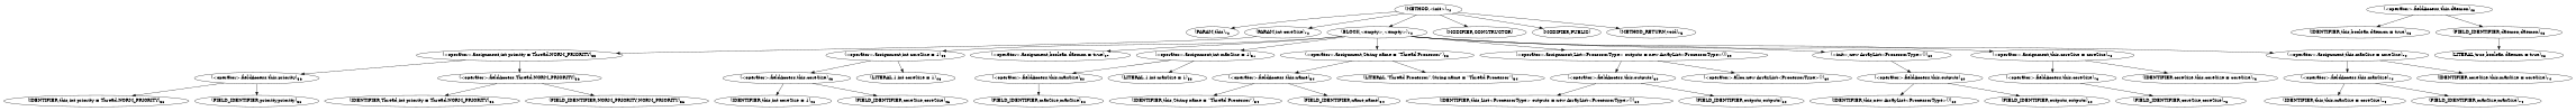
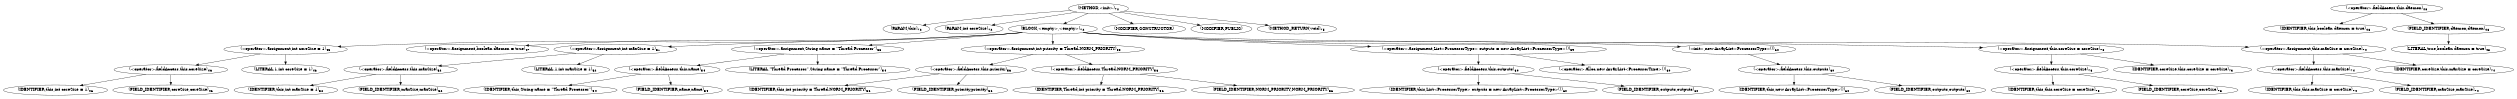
  digraph {
    n1 [label=<(METHOD,&lt;init&gt;)<SUB>72</SUB>>]
    n2 [label=<(PARAM,this)<SUB>72</SUB>>]
    n3 [label=<(PARAM,int coreSize)<SUB>72</SUB>>]
    n4 [label=<(BLOCK,&lt;empty&gt;,&lt;empty&gt;)<SUB>72</SUB>>]
    n5 [label=<(MODIFIER,CONSTRUCTOR)>]
    n6 [label=<(MODIFIER,PUBLIC)>]
    n7 [label=<(METHOD_RETURN,void)<SUB>75</SUB>>]
    n8 [label=<(&lt;operator&gt;.assignment,int coreSize = 1)<SUB>45</SUB>>]
    n9 [label=<(&lt;operator&gt;.assignment,boolean daemon = true)<SUB>47</SUB>>]
    n10 [label=<(&lt;operator&gt;.assignment,int maxSize = 1)<SUB>51</SUB>>]
    n11 [label=<(&lt;operator&gt;.assignment,String name = &quot;Thread Processor&quot;)<SUB>53</SUB>>]
    n12 [label=<(&lt;operator&gt;.assignment,int priority = Thread.NORM_PRIORITY)<SUB>55</SUB>>]
    n13 [label=<(&lt;operator&gt;.assignment,List&lt;ProcessorType&gt; outputs = new ArrayList&lt;ProcessorType&gt;())<SUB>59</SUB>>]
    n14 [label=<(&lt;init&gt;,new ArrayList&lt;ProcessorType&gt;())<SUB>60</SUB>>]
    n15 [label=<(&lt;operator&gt;.assignment,this.coreSize = coreSize)<SUB>73</SUB>>]
    n16 [label=<(&lt;operator&gt;.assignment,this.maxSize = coreSize)<SUB>74</SUB>>]
    n17 [label=<(&lt;operator&gt;.fieldAccess,this.coreSize)<SUB>46</SUB>>]
    n18 [label=<(LITERAL,1,int coreSize = 1)<SUB>46</SUB>>]
    n19 [label=<(&lt;operator&gt;.fieldAccess,this.maxSize)<SUB>52</SUB>>]
    n20 [label=<(LITERAL,1,int maxSize = 1)<SUB>52</SUB>>]
    n21 [label=<(&lt;operator&gt;.fieldAccess,this.name)<SUB>54</SUB>>]
    n22 [label=<(LITERAL,&quot;Thread Processor&quot;,String name = &quot;Thread Processor&quot;)<SUB>54</SUB>>]
    n23 [label=<(&lt;operator&gt;.fieldAccess,this.priority)<SUB>56</SUB>>]
    n24 [label=<(&lt;operator&gt;.fieldAccess,Thread.NORM_PRIORITY)<SUB>56</SUB>>]
    n25 [label=<(&lt;operator&gt;.fieldAccess,this.outputs)<SUB>60</SUB>>]
    n26 [label=<(&lt;operator&gt;.alloc,new ArrayList&lt;ProcessorType&gt;())<SUB>60</SUB>>]
    n27 [label=<(&lt;operator&gt;.fieldAccess,this.outputs)<SUB>60</SUB>>]
    n28 [label=<(&lt;operator&gt;.fieldAccess,this.coreSize)<SUB>73</SUB>>]
    n29 [label=<(IDENTIFIER,coreSize,this.coreSize = coreSize)<SUB>73</SUB>>]
    n30 [label=<(&lt;operator&gt;.fieldAccess,this.maxSize)<SUB>74</SUB>>]
    n31 [label=<(IDENTIFIER,coreSize,this.maxSize = coreSize)<SUB>74</SUB>>]
    n32 [label=<(IDENTIFIER,this,int coreSize = 1)<SUB>46</SUB>>]
    n33 [label=<(FIELD_IDENTIFIER,coreSize,coreSize)<SUB>46</SUB>>]
    n34 [label=<(&lt;operator&gt;.fieldAccess,this.daemon)<SUB>48</SUB>>]
    n35 [label=<(IDENTIFIER,this,boolean daemon = true)<SUB>48</SUB>>]
    n36 [label=<(FIELD_IDENTIFIER,daemon,daemon)<SUB>48</SUB>>]
    n37 [label=<(LITERAL,true,boolean daemon = true)<SUB>48</SUB>>]
+   n38 [label=<(IDENTIFIER,this,int maxSize = 1)<SUB>52</SUB>>]
    n39 [label=<(FIELD_IDENTIFIER,maxSize,maxSize)<SUB>52</SUB>>]
    n40 [label=<(IDENTIFIER,this,String name = &quot;Thread Processor&quot;)<SUB>54</SUB>>]
    n41 [label=<(FIELD_IDENTIFIER,name,name)<SUB>54</SUB>>]
    n42 [label=<(IDENTIFIER,this,int priority = Thread.NORM_PRIORITY)<SUB>56</SUB>>]
    n43 [label=<(FIELD_IDENTIFIER,priority,priority)<SUB>56</SUB>>]
    n44 [label=<(IDENTIFIER,Thread,int priority = Thread.NORM_PRIORITY)<SUB>56</SUB>>]
    n45 [label=<(FIELD_IDENTIFIER,NORM_PRIORITY,NORM_PRIORITY)<SUB>56</SUB>>]
    n46 [label=<(IDENTIFIER,this,List&lt;ProcessorType&gt; outputs = new ArrayList&lt;ProcessorType&gt;())<SUB>60</SUB>>]
    n47 [label=<(FIELD_IDENTIFIER,outputs,outputs)<SUB>60</SUB>>]
    n48 [label=<(IDENTIFIER,this,new ArrayList&lt;ProcessorType&gt;())<SUB>60</SUB>>]
    n49 [label=<(FIELD_IDENTIFIER,outputs,outputs)<SUB>60</SUB>>]
+   n50 [label=<(IDENTIFIER,this,this.coreSize = coreSize)<SUB>73</SUB>>]
    n51 [label=<(FIELD_IDENTIFIER,coreSize,coreSize)<SUB>73</SUB>>]
    n52 [label=<(IDENTIFIER,this,this.maxSize = coreSize)<SUB>74</SUB>>]
    n53 [label=<(FIELD_IDENTIFIER,maxSize,maxSize)<SUB>74</SUB>>]
    n1 -> n2
    n1 -> n3
    n1 -> n4
    n1 -> n5
    n1 -> n6
    n1 -> n7
    n4 -> n8
    n4 -> n9
    n4 -> n10
    n4 -> n11
-   n3 -> n12
+   n4 -> n12
    n4 -> n13
    n4 -> n14
    n4 -> n15
    n4 -> n16
    n8 -> n17
    n8 -> n18
    n10 -> n19
    n10 -> n20
    n11 -> n21
    n11 -> n22
    n12 -> n23
    n12 -> n24
    n13 -> n25
    n13 -> n26
    n14 -> n27
    n15 -> n28
    n15 -> n29
    n16 -> n30
    n16 -> n31
    n17 -> n32
    n17 -> n33
+   n19 -> n38
    n19 -> n39
    n21 -> n40
    n21 -> n41
    n23 -> n42
    n23 -> n43
    n24 -> n44
    n24 -> n45
    n25 -> n46
    n25 -> n47
    n27 -> n48
    n27 -> n49
+   n28 -> n50
    n28 -> n51
    n30 -> n52
    n30 -> n53
    n34 -> n35
    n34 -> n36
    n36 -> n37
  }
